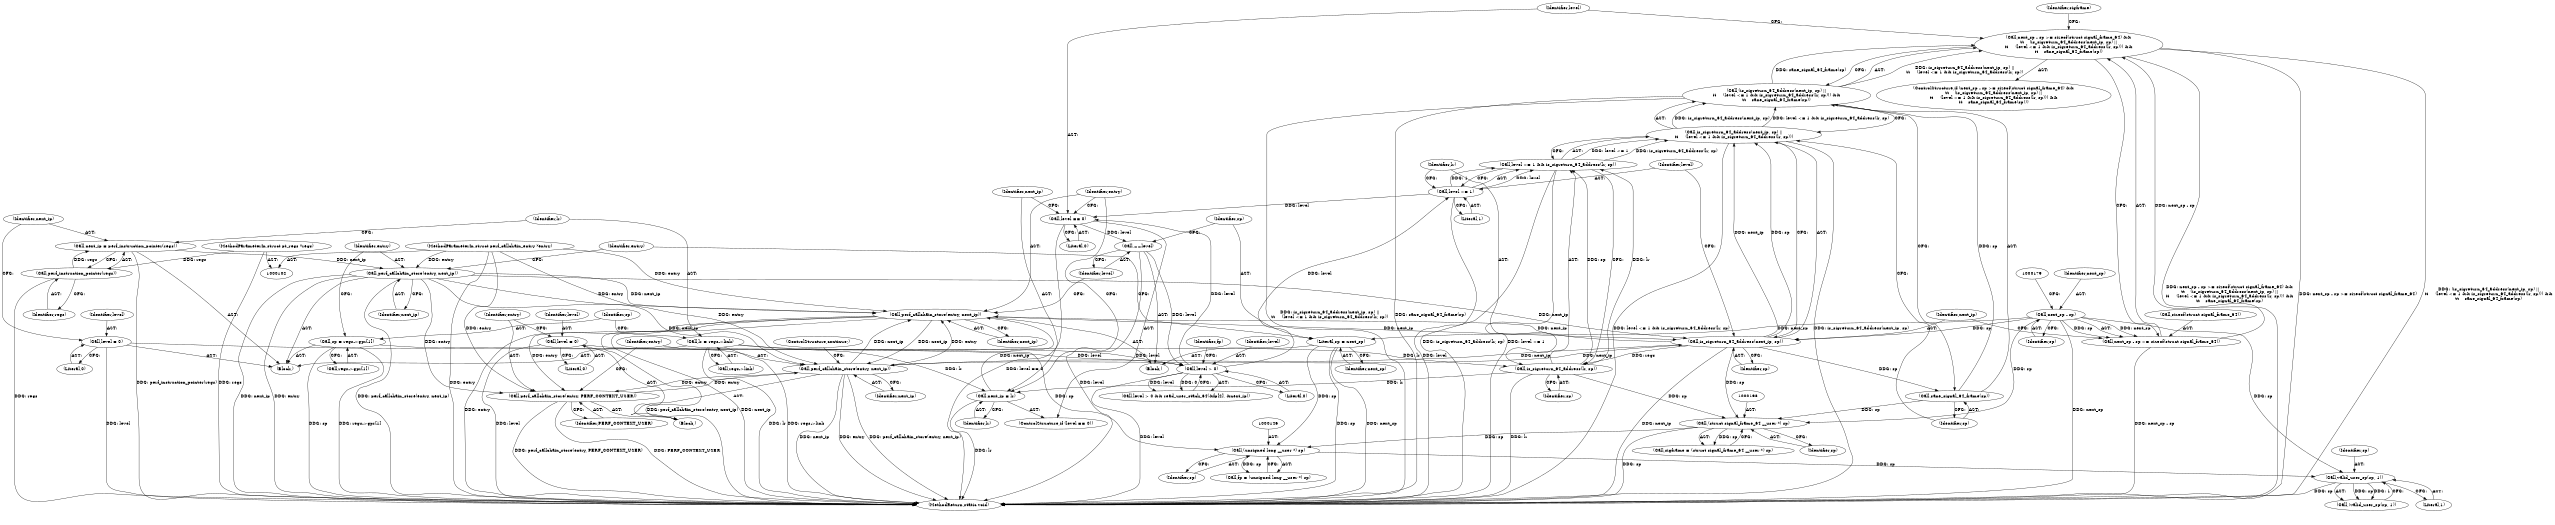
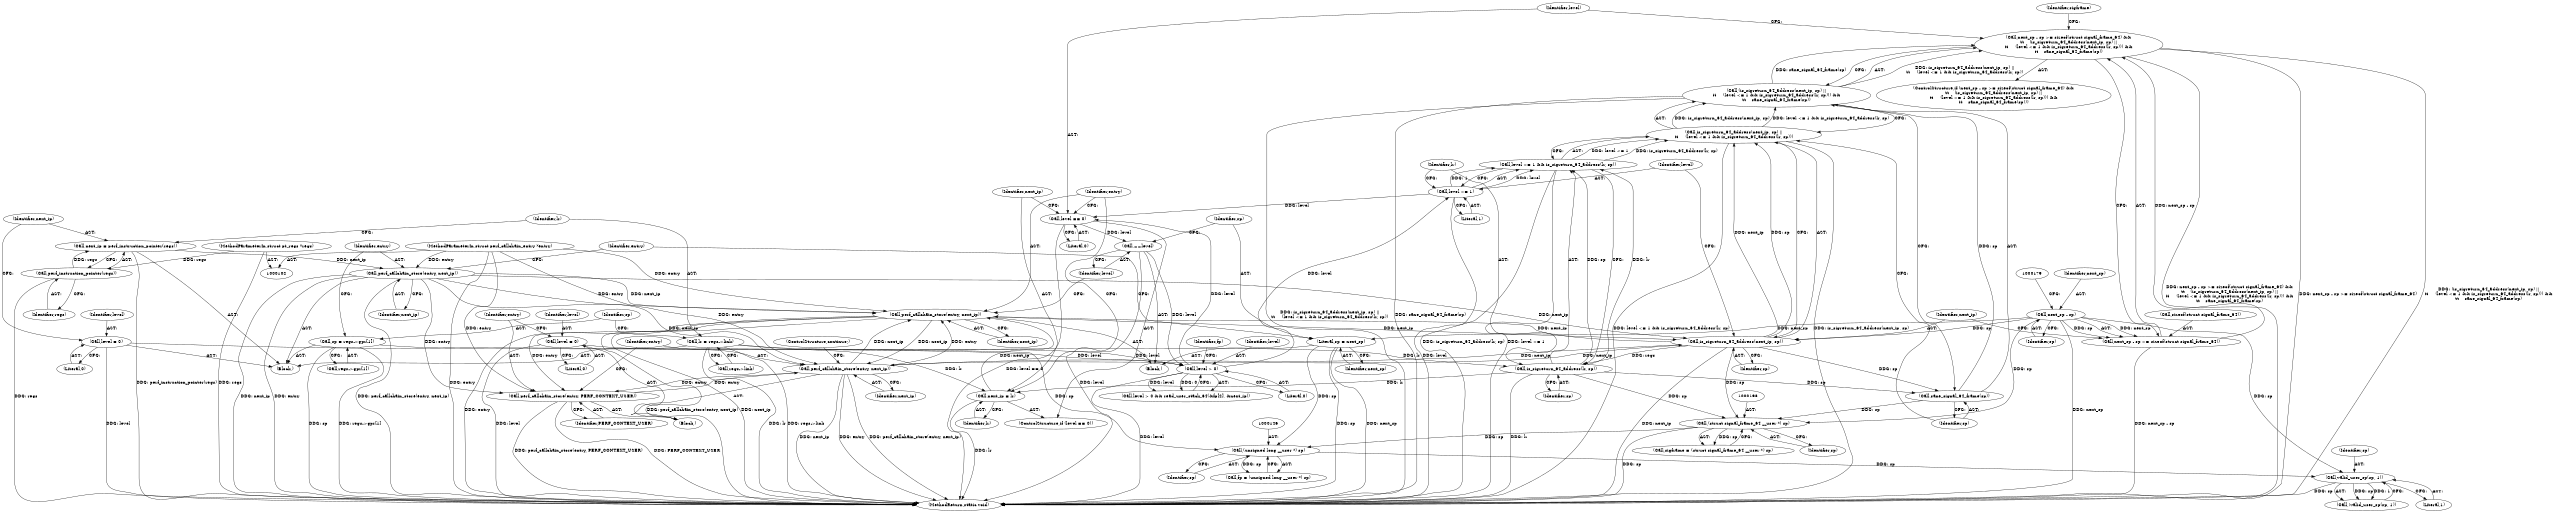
  digraph {
    n1 [label="(Call,next_sp - sp >= sizeof(struct signal_frame_64) &&\n\t\t    (is_sigreturn_64_address(next_ip, sp) ||\n\t\t     (level <= 1 && is_sigreturn_64_address(lr, sp))) &&\n\t\t    sane_signal_64_frame(sp))"]
    n2 [label="(Call,next_sp - sp >= sizeof(struct signal_frame_64))"]
    n3 [label="(Call,(is_sigreturn_64_address(next_ip, sp) ||\n\t\t     (level <= 1 && is_sigreturn_64_address(lr, sp))) &&\n\t\t    sane_signal_64_frame(sp))"]
    n4 [label="(ControlStructure,if (next_sp - sp >= sizeof(struct signal_frame_64) &&\n\t\t    (is_sigreturn_64_address(next_ip, sp) ||\n\t\t     (level <= 1 && is_sigreturn_64_address(lr, sp))) &&\n\t\t    sane_signal_64_frame(sp)))"]
    n5 [label="(MethodReturn,static void)"]
    n6 [label="(Call,sane_signal_64_frame(sp))"]
    n7 [label="(Call,is_sigreturn_64_address(next_ip, sp) ||\n\t\t     (level <= 1 && is_sigreturn_64_address(lr, sp)))"]
    n8 [label="(Call,sizeof(struct signal_frame_64))"]
    n9 [label="(Call,next_sp - sp)"]
    n10 [label="(Call,(struct signal_frame_64 __user *) sp)"]
    n11 [label="(Call,is_sigreturn_64_address(next_ip, sp))"]
    n12 [label="(Literal,sp = next_sp)"]
    n13 [label="(Identifier,sp)"]
    n14 [label="(Call,valid_user_sp(sp, 1))"]
    n15 [label="(Call,(unsigned long __user *) sp)"]
    n16 [label="(Call,sigframe = (struct signal_frame_64 __user *) sp)"]
    n17 [label="(Identifier,sp)"]
    n18 [label="(Call,perf_callchain_store(entry, next_ip))"]
    n19 [label="(Call,perf_callchain_store(entry, next_ip))"]
    n20 [label="(Call,is_sigreturn_64_address(lr, sp))"]
    n21 [label="(Identifier,sp)"]
    n22 [label="(Block,)"]
    n23 [label="(Identifier,next_sp)"]
    n24 [label="(Call,!valid_user_sp(sp, 1))"]
    n25 [label="(Literal,1)"]
    n26 [label="(Identifier,sp)"]
    n27 [label="(Call,fp = (unsigned long __user *) sp)"]
    n28 [label="(Call,sp = regs->gpr[1])"]
    n29 [label="(Block,)"]
    n30 [label="(Call,regs->gpr[1])"]
    n31 [label="(Call,perf_callchain_store(entry, PERF_CONTEXT_USER))"]
    n32 [label="(Identifier,next_ip)"]
    n33 [label="(Block,)"]
    n34 [label="(Identifier,next_ip)"]
    n35 [label="(Call,next_ip = lr)"]
    n36 [label="(Call,level <= 1 && is_sigreturn_64_address(lr, sp))"]
    n37 [label="(Identifier,sp)"]
    n38 [label="(Identifier,sp)"]
    n39 [label="(Identifier,PERF_CONTEXT_USER)"]
    n40 [label="(Call,perf_callchain_store(entry, next_ip))"]
    n41 [label="(Identifier,next_ip)"]
    n42 [label="(MethodParameterIn,struct perf_callchain_entry *entry)"]
    1000102
    n44 [label="(Call,next_ip = perf_instruction_pointer(regs))"]
    n45 [label="(Call,perf_instruction_pointer(regs))"]
    n46 [label="(Identifier,regs)"]
    n47 [label="(MethodParameterIn,struct pt_regs *regs)"]
    n48 [label="(Identifier,lr)"]
    n49 [label="(ControlStructure,if (level == 0))"]
    n50 [label="(Call,level <= 1)"]
    n51 [label="(Call,lr = regs->link)"]
    n52 [label="(Call,regs->link)"]
    n53 [label="(Call,level == 0)"]
    n54 [label="(Literal,1)"]
    n55 [label="(Call,++level)"]
    n56 [label="(Literal,0)"]
    n57 [label="(Call,level > 0)"]
    n58 [label="(Call,level > 0 && read_user_stack_64(&fp[2], &next_ip))"]
    n59 [label="(Literal,0)"]
    n60 [label="(Call,level = 0)"]
    n61 [label="(Literal,0)"]
    n62 [label="(Identifier,level)"]
    n63 [label="(Call,level = 0)"]
    n64 [label="(Literal,0)"]
    n65 [label="(Identifier,level)"]
    n66 [label="(ControlStructure,continue;)"]
    n67 [label="(Identifier,fp)"]
    n68 [label="(Identifier,entry)"]
    n69 [label="(Identifier,sp)"]
    n70 [label="(Identifier,level)"]
    n71 [label="(Identifier,next_ip)"]
    n72 [label="(Identifier,level)"]
    n73 [label="(Identifier,next_sp)"]
    n74 [label="(Identifier,next_ip)"]
    n75 [label="(Identifier,level)"]
    n76 [label="(Identifier,lr)"]
    n77 [label="(Identifier,entry)"]
    n78 [label="(Identifier,level)"]
    n79 [label="(Identifier,lr)"]
    n80 [label="(Identifier,sp)"]
    n81 [label="(Identifier,sp)"]
    n82 [label="(Identifier,entry)"]
    n83 [label="(Identifier,entry)"]
    n84 [label="(Identifier,sigframe)"]
    n85 [label="(Identifier,entry)"]
    n86 [label="(Identifier,next_ip)"]
    1000179
    1000146
    1000198
    n1 -> n2 [label="CFG: "]
    n1 -> n3 [label="CFG: "]
    n1 -> n4 [label="AST: "]
    n1 -> n5 [label="DDG: (is_sigreturn_64_address(next_ip, sp) ||\n\t\t     (level <= 1 && is_sigreturn_64_address(lr, sp))) &&\n\t\t    sane_signal_64_frame(sp)"]
    n1 -> n5 [label="DDG: next_sp - sp >= sizeof(struct signal_frame_64) &&\n\t\t    (is_sigreturn_64_address(next_ip, sp) ||\n\t\t     (level <= 1 && is_sigreturn_64_address(lr, sp))) &&\n\t\t    sane_signal_64_frame(sp)"]
    n1 -> n5 [label="DDG: next_sp - sp >= sizeof(struct signal_frame_64)"]
    n2 -> n1 [label="AST: "]
    n2 -> n1 [label="DDG: next_sp - sp"]
    n2 -> n5 [label="DDG: next_sp - sp"]
    n3 -> n1 [label="AST: "]
    n3 -> n1 [label="DDG: is_sigreturn_64_address(next_ip, sp) ||\n\t\t     (level <= 1 && is_sigreturn_64_address(lr, sp))"]
    n3 -> n1 [label="DDG: sane_signal_64_frame(sp)"]
    n3 -> n5 [label="DDG: is_sigreturn_64_address(next_ip, sp) ||\n\t\t     (level <= 1 && is_sigreturn_64_address(lr, sp))"]
    n3 -> n5 [label="DDG: sane_signal_64_frame(sp)"]
    n3 -> n6 [label="CFG: "]
    n3 -> n7 [label="CFG: "]
    n6 -> n3 [label="AST: "]
    n6 -> n3 [label="DDG: sp"]
    n6 -> n10 [label="DDG: sp"]
    n6 -> n38 [label="CFG: "]
    n7 -> n3 [label="AST: "]
    n7 -> n3 [label="DDG: is_sigreturn_64_address(next_ip, sp)"]
    n7 -> n3 [label="DDG: level <= 1 && is_sigreturn_64_address(lr, sp)"]
    n7 -> n5 [label="DDG: level <= 1 && is_sigreturn_64_address(lr, sp)"]
    n7 -> n5 [label="DDG: is_sigreturn_64_address(next_ip, sp)"]
    n7 -> n11 [label="CFG: "]
    n7 -> n36 [label="CFG: "]
    n8 -> n2 [label="AST: "]
    n9 -> n2 [label="AST: "]
    n9 -> n2 [label="DDG: next_sp"]
    n9 -> n2 [label="DDG: sp"]
    n9 -> n5 [label="DDG: next_sp"]
    n9 -> n10 [label="DDG: sp"]
    n9 -> n11 [label="DDG: sp"]
    n9 -> n12 [label="DDG: next_sp"]
    n9 -> n13 [label="CFG: "]
    n9 -> n14 [label="DDG: sp"]
    n10 -> n5 [label="DDG: sp"]
    n10 -> n15 [label="DDG: sp"]
    n10 -> n16 [label="AST: "]
    n10 -> n16 [label="DDG: sp"]
    n10 -> n17 [label="CFG: "]
    n11 -> n5 [label="DDG: next_ip"]
    n11 -> n6 [label="DDG: sp"]
    n11 -> n7 [label="AST: "]
    n11 -> n7 [label="DDG: next_ip"]
    n11 -> n7 [label="DDG: sp"]
    n11 -> n10 [label="DDG: sp"]
    n11 -> n18 [label="DDG: next_ip"]
    n11 -> n19 [label="DDG: next_ip"]
    n11 -> n20 [label="DDG: regs"]
    n11 -> n21 [label="CFG: "]
    n12 -> n5 [label="DDG: next_sp"]
    n12 -> n5 [label="DDG: sp"]
    n12 -> n15 [label="DDG: sp"]
    n12 -> n22 [label="AST: "]
    n12 -> n23 [label="CFG: "]
    n13 -> n9 [label="AST: "]
    n14 -> n5 [label="DDG: sp"]
    n14 -> n24 [label="AST: "]
    n14 -> n24 [label="DDG: sp"]
    n14 -> n24 [label="DDG: 1"]
    n14 -> n25 [label="CFG: "]
    n15 -> n14 [label="DDG: sp"]
    n15 -> n26 [label="CFG: "]
    n15 -> n27 [label="AST: "]
    n15 -> n27 [label="DDG: sp"]
    n16 -> n10 [label="CFG: "]
    n17 -> n10 [label="AST: "]
    n18 -> n5 [label="DDG: perf_callchain_store(entry, next_ip)"]
    n18 -> n5 [label="DDG: next_ip"]
    n18 -> n5 [label="DDG: entry"]
    n18 -> n11 [label="DDG: next_ip"]
    n18 -> n19 [label="DDG: next_ip"]
    n18 -> n22 [label="AST: "]
    n18 -> n31 [label="DDG: entry"]
    n18 -> n32 [label="CFG: "]
    n19 -> n5 [label="DDG: perf_callchain_store(entry, next_ip)"]
    n19 -> n5 [label="DDG: next_ip"]
    n19 -> n5 [label="DDG: entry"]
    n19 -> n11 [label="DDG: next_ip"]
    n19 -> n18 [label="DDG: entry"]
    n19 -> n18 [label="DDG: next_ip"]
    n19 -> n31 [label="DDG: entry"]
    n19 -> n33 [label="AST: "]
    n19 -> n34 [label="CFG: "]
    n20 -> n5 [label="DDG: lr"]
+   n20 -> n6 [label="DDG: sp"]
    n20 -> n10 [label="DDG: sp"]
    n20 -> n35 [label="DDG: lr"]
    n20 -> n36 [label="AST: "]
    n20 -> n36 [label="DDG: lr"]
    n20 -> n36 [label="DDG: sp"]
    n20 -> n37 [label="CFG: "]
    n21 -> n11 [label="AST: "]
    n23 -> n12 [label="AST: "]
    n24 -> n14 [label="CFG: "]
    n25 -> n14 [label="AST: "]
    n26 -> n15 [label="AST: "]
    n27 -> n15 [label="CFG: "]
    n28 -> n5 [label="DDG: sp"]
    n28 -> n5 [label="DDG: regs->gpr[1]"]
    n28 -> n15 [label="DDG: sp"]
    n28 -> n29 [label="AST: "]
    n28 -> n30 [label="CFG: "]
    n30 -> n28 [label="AST: "]
    n31 -> n5 [label="DDG: perf_callchain_store(entry, PERF_CONTEXT_USER)"]
    n31 -> n5 [label="DDG: PERF_CONTEXT_USER"]
    n31 -> n19 [label="DDG: entry"]
    n31 -> n33 [label="AST: "]
    n31 -> n39 [label="CFG: "]
    n32 -> n18 [label="AST: "]
    n34 -> n19 [label="AST: "]
    n35 -> n5 [label="DDG: lr"]
    n35 -> n18 [label="DDG: next_ip"]
    n35 -> n48 [label="CFG: "]
    n35 -> n49 [label="AST: "]
    n36 -> n5 [label="DDG: level <= 1"]
    n36 -> n5 [label="DDG: is_sigreturn_64_address(lr, sp)"]
    n36 -> n7 [label="AST: "]
    n36 -> n7 [label="DDG: level <= 1"]
    n36 -> n7 [label="DDG: is_sigreturn_64_address(lr, sp)"]
    n36 -> n20 [label="CFG: "]
    n36 -> n50 [label="CFG: "]
    n37 -> n20 [label="AST: "]
    n38 -> n6 [label="AST: "]
    n38 -> n7 [label="CFG: "]
    n39 -> n31 [label="AST: "]
    n40 -> n5 [label="DDG: entry"]
    n40 -> n5 [label="DDG: perf_callchain_store(entry, next_ip)"]
    n40 -> n5 [label="DDG: next_ip"]
    n40 -> n11 [label="DDG: next_ip"]
    n40 -> n18 [label="DDG: entry"]
    n40 -> n18 [label="DDG: next_ip"]
    n40 -> n19 [label="DDG: next_ip"]
    n40 -> n29 [label="AST: "]
    n40 -> n31 [label="DDG: entry"]
    n40 -> n41 [label="CFG: "]
    n41 -> n40 [label="AST: "]
    n42 -> n5 [label="DDG: entry"]
    n42 -> n18 [label="DDG: entry"]
    n42 -> n19 [label="DDG: entry"]
    n42 -> n31 [label="DDG: entry"]
    n42 -> n40 [label="DDG: entry"]
    n42 -> 1000102 [label="AST: "]
    n44 -> n5 [label="DDG: perf_instruction_pointer(regs)"]
    n44 -> n29 [label="AST: "]
    n44 -> n40 [label="DDG: next_ip"]
    n44 -> n45 [label="CFG: "]
    n45 -> n5 [label="DDG: regs"]
    n45 -> n44 [label="AST: "]
    n45 -> n44 [label="DDG: regs"]
    n45 -> n46 [label="CFG: "]
    n46 -> n45 [label="AST: "]
    n47 -> n5 [label="DDG: regs"]
    n47 -> 1000102 [label="AST: "]
    n47 -> n45 [label="DDG: regs"]
    n48 -> n35 [label="AST: "]
    n50 -> n5 [label="DDG: level"]
    n50 -> n36 [label="AST: "]
    n50 -> n36 [label="DDG: level"]
    n50 -> n36 [label="DDG: 1"]
    n50 -> n53 [label="DDG: level"]
    n50 -> n54 [label="CFG: "]
    n51 -> n5 [label="DDG: regs->link"]
    n51 -> n5 [label="DDG: lr"]
    n51 -> n20 [label="DDG: lr"]
    n51 -> n29 [label="AST: "]
    n51 -> n35 [label="DDG: lr"]
    n51 -> n52 [label="CFG: "]
-   n52 -> n51 [label="AST: "]
+   n52 -> n51 [label="CFG: "]
    n53 -> n5 [label="DDG: level == 0"]
    n53 -> n49 [label="AST: "]
    n53 -> n55 [label="DDG: level"]
    n53 -> n56 [label="CFG: "]
    n54 -> n50 [label="AST: "]
    n55 -> n5 [label="DDG: level"]
    n55 -> n22 [label="AST: "]
    n55 -> n57 [label="DDG: level"]
    n55 -> n62 [label="CFG: "]
    n56 -> n53 [label="AST: "]
    n57 -> n5 [label="DDG: level"]
    n57 -> n50 [label="DDG: level"]
    n57 -> n53 [label="DDG: level"]
    n57 -> n58 [label="AST: "]
    n57 -> n58 [label="DDG: level"]
    n57 -> n58 [label="DDG: 0"]
    n57 -> n59 [label="CFG: "]
    n58 -> n57 [label="CFG: "]
    n59 -> n57 [label="AST: "]
    n60 -> n5 [label="DDG: level"]
    n60 -> n33 [label="AST: "]
    n60 -> n57 [label="DDG: level"]
    n60 -> n61 [label="CFG: "]
    n61 -> n60 [label="AST: "]
    n62 -> n18 [label="CFG: "]
    n62 -> n55 [label="AST: "]
    n63 -> n5 [label="DDG: level"]
    n63 -> n29 [label="AST: "]
    n63 -> n57 [label="DDG: level"]
    n63 -> n64 [label="CFG: "]
    n64 -> n63 [label="AST: "]
    n65 -> n1 [label="CFG: "]
    n65 -> n53 [label="AST: "]
    n66 -> n19 [label="CFG: "]
    n67 -> n57 [label="CFG: "]
    n68 -> n28 [label="CFG: "]
    n68 -> n40 [label="AST: "]
    n69 -> n12 [label="AST: "]
    n69 -> n55 [label="CFG: "]
    n70 -> n63 [label="AST: "]
    n71 -> n44 [label="AST: "]
    n71 -> n63 [label="CFG: "]
    n72 -> n60 [label="AST: "]
    n73 -> n9 [label="AST: "]
    n74 -> n2 [label="CFG: "]
    n74 -> n11 [label="AST: "]
    n75 -> n57 [label="AST: "]
    n76 -> n44 [label="CFG: "]
    n76 -> n51 [label="AST: "]
    n77 -> n18 [label="AST: "]
    n77 -> n35 [label="CFG: "]
    n77 -> n53 [label="CFG: "]
    n78 -> n11 [label="CFG: "]
    n78 -> n50 [label="AST: "]
    n79 -> n20 [label="AST: "]
    n79 -> n50 [label="CFG: "]
    n80 -> n14 [label="AST: "]
    n81 -> n28 [label="AST: "]
    n81 -> n51 [label="CFG: "]
    n82 -> n12 [label="CFG: "]
    n82 -> n40 [label="CFG: "]
    n83 -> n19 [label="AST: "]
    n83 -> n31 [label="CFG: "]
    n84 -> n1 [label="CFG: "]
    n85 -> n31 [label="AST: "]
    n85 -> n60 [label="CFG: "]
    n86 -> n35 [label="AST: "]
    n86 -> n53 [label="CFG: "]
    1000179 -> n9 [label="CFG: "]
    1000146 -> n15 [label="AST: "]
    1000198 -> n10 [label="AST: "]
  }
